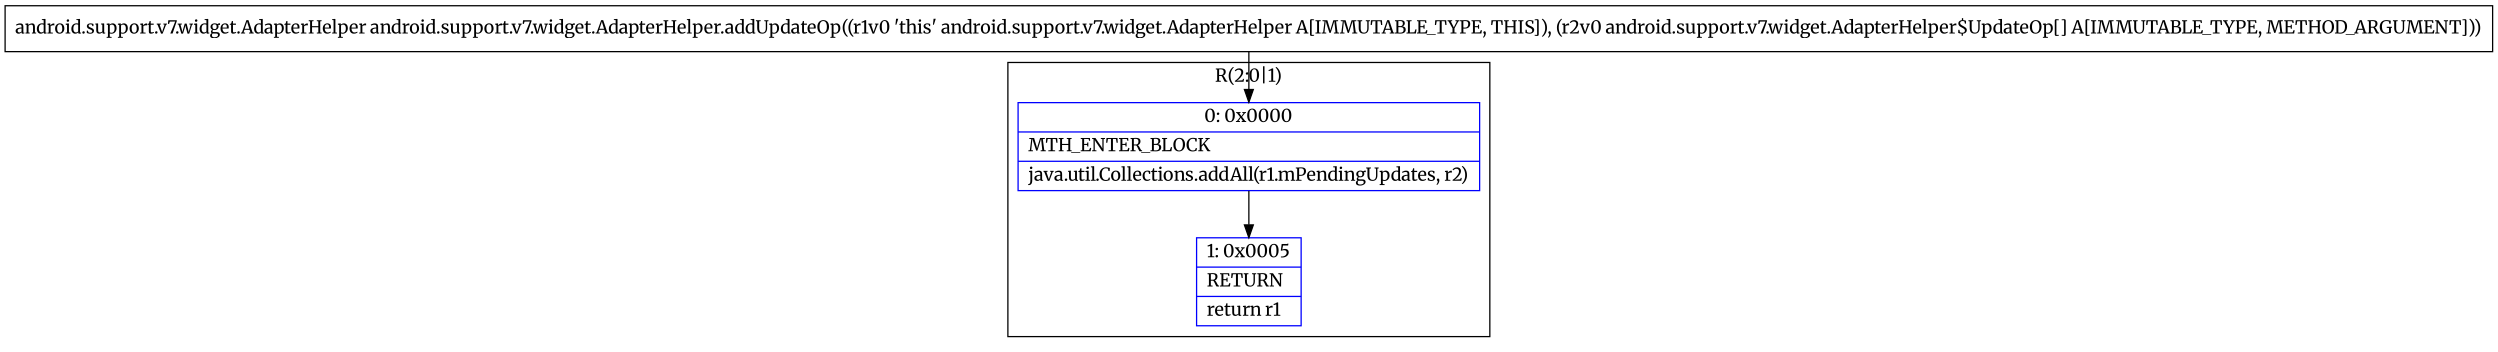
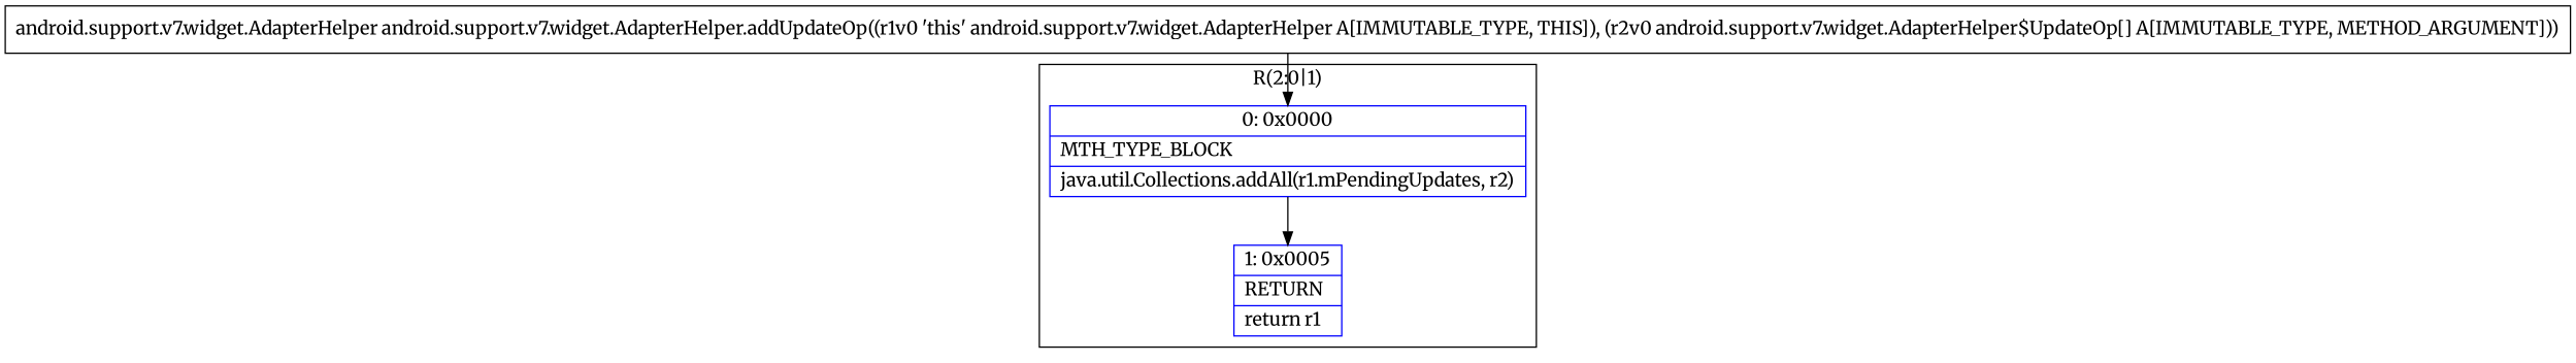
  digraph {
    fontname=Merriweather
    node [color=blue shape=record fontname=Merriweather]
    edge [fontname=Merriweather]
-   n1 [label="{0\:\ 0x0000|MTH_ENTER_BLOCK\l|java.util.Collections.addAll(r1.mPendingUpdates, r2)\l}"]
+   n1 [label="{0\:\ 0x0000|MTH_TYPE_BLOCK\l|java.util.Collections.addAll(r1.mPendingUpdates, r2)\l}"]
    n2 [label="{1\:\ 0x0005|RETURN\l|return r1\l}"]
    n3 [label="{android.support.v7.widget.AdapterHelper android.support.v7.widget.AdapterHelper.addUpdateOp((r1v0 'this' android.support.v7.widget.AdapterHelper A[IMMUTABLE_TYPE, THIS]), (r2v0 android.support.v7.widget.AdapterHelper$UpdateOp[] A[IMMUTABLE_TYPE, METHOD_ARGUMENT])) }" color=""]
    subgraph cluster_1 {
      label="R(2:0|1)"
      n1
      n2
    }
    n1 -> n2
    n3 -> n1
  }
